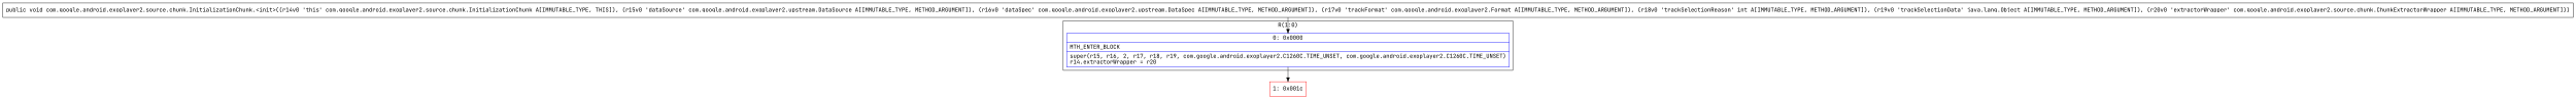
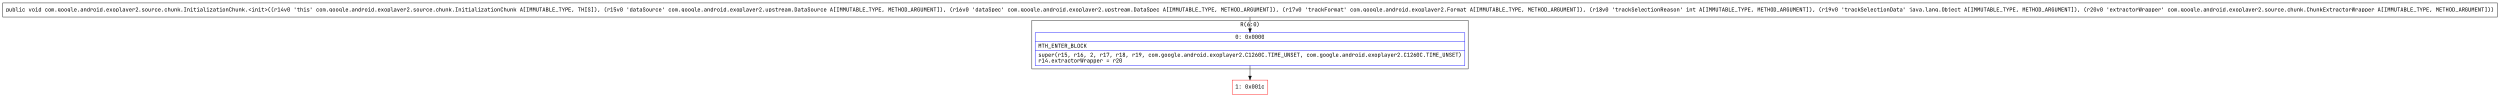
  digraph {
    fontname="JetBrains Mono"
    node [shape=record fontname="JetBrains Mono"]
    edge [fontname="JetBrains Mono"]
    n1 [color=blue label="{0\:\ 0x0000|MTH_ENTER_BLOCK\l|super(r15, r16, 2, r17, r18, r19, com.google.android.exoplayer2.C1260C.TIME_UNSET, com.google.android.exoplayer2.C1260C.TIME_UNSET)\lr14.extractorWrapper = r20\l}"]
    n2 [color=red label="{1\:\ 0x001c}"]
    n3 [label="{public void com.google.android.exoplayer2.source.chunk.InitializationChunk.\<init\>((r14v0 'this' com.google.android.exoplayer2.source.chunk.InitializationChunk A[IMMUTABLE_TYPE, THIS]), (r15v0 'dataSource' com.google.android.exoplayer2.upstream.DataSource A[IMMUTABLE_TYPE, METHOD_ARGUMENT]), (r16v0 'dataSpec' com.google.android.exoplayer2.upstream.DataSpec A[IMMUTABLE_TYPE, METHOD_ARGUMENT]), (r17v0 'trackFormat' com.google.android.exoplayer2.Format A[IMMUTABLE_TYPE, METHOD_ARGUMENT]), (r18v0 'trackSelectionReason' int A[IMMUTABLE_TYPE, METHOD_ARGUMENT]), (r19v0 'trackSelectionData' java.lang.Object A[IMMUTABLE_TYPE, METHOD_ARGUMENT]), (r20v0 'extractorWrapper' com.google.android.exoplayer2.source.chunk.ChunkExtractorWrapper A[IMMUTABLE_TYPE, METHOD_ARGUMENT])) }"]
    subgraph cluster_1 {
-     label="R(1:0)"
+     label="R(6:0)"
      n1
    }
    n1 -> n2
    n3 -> n1
  }
